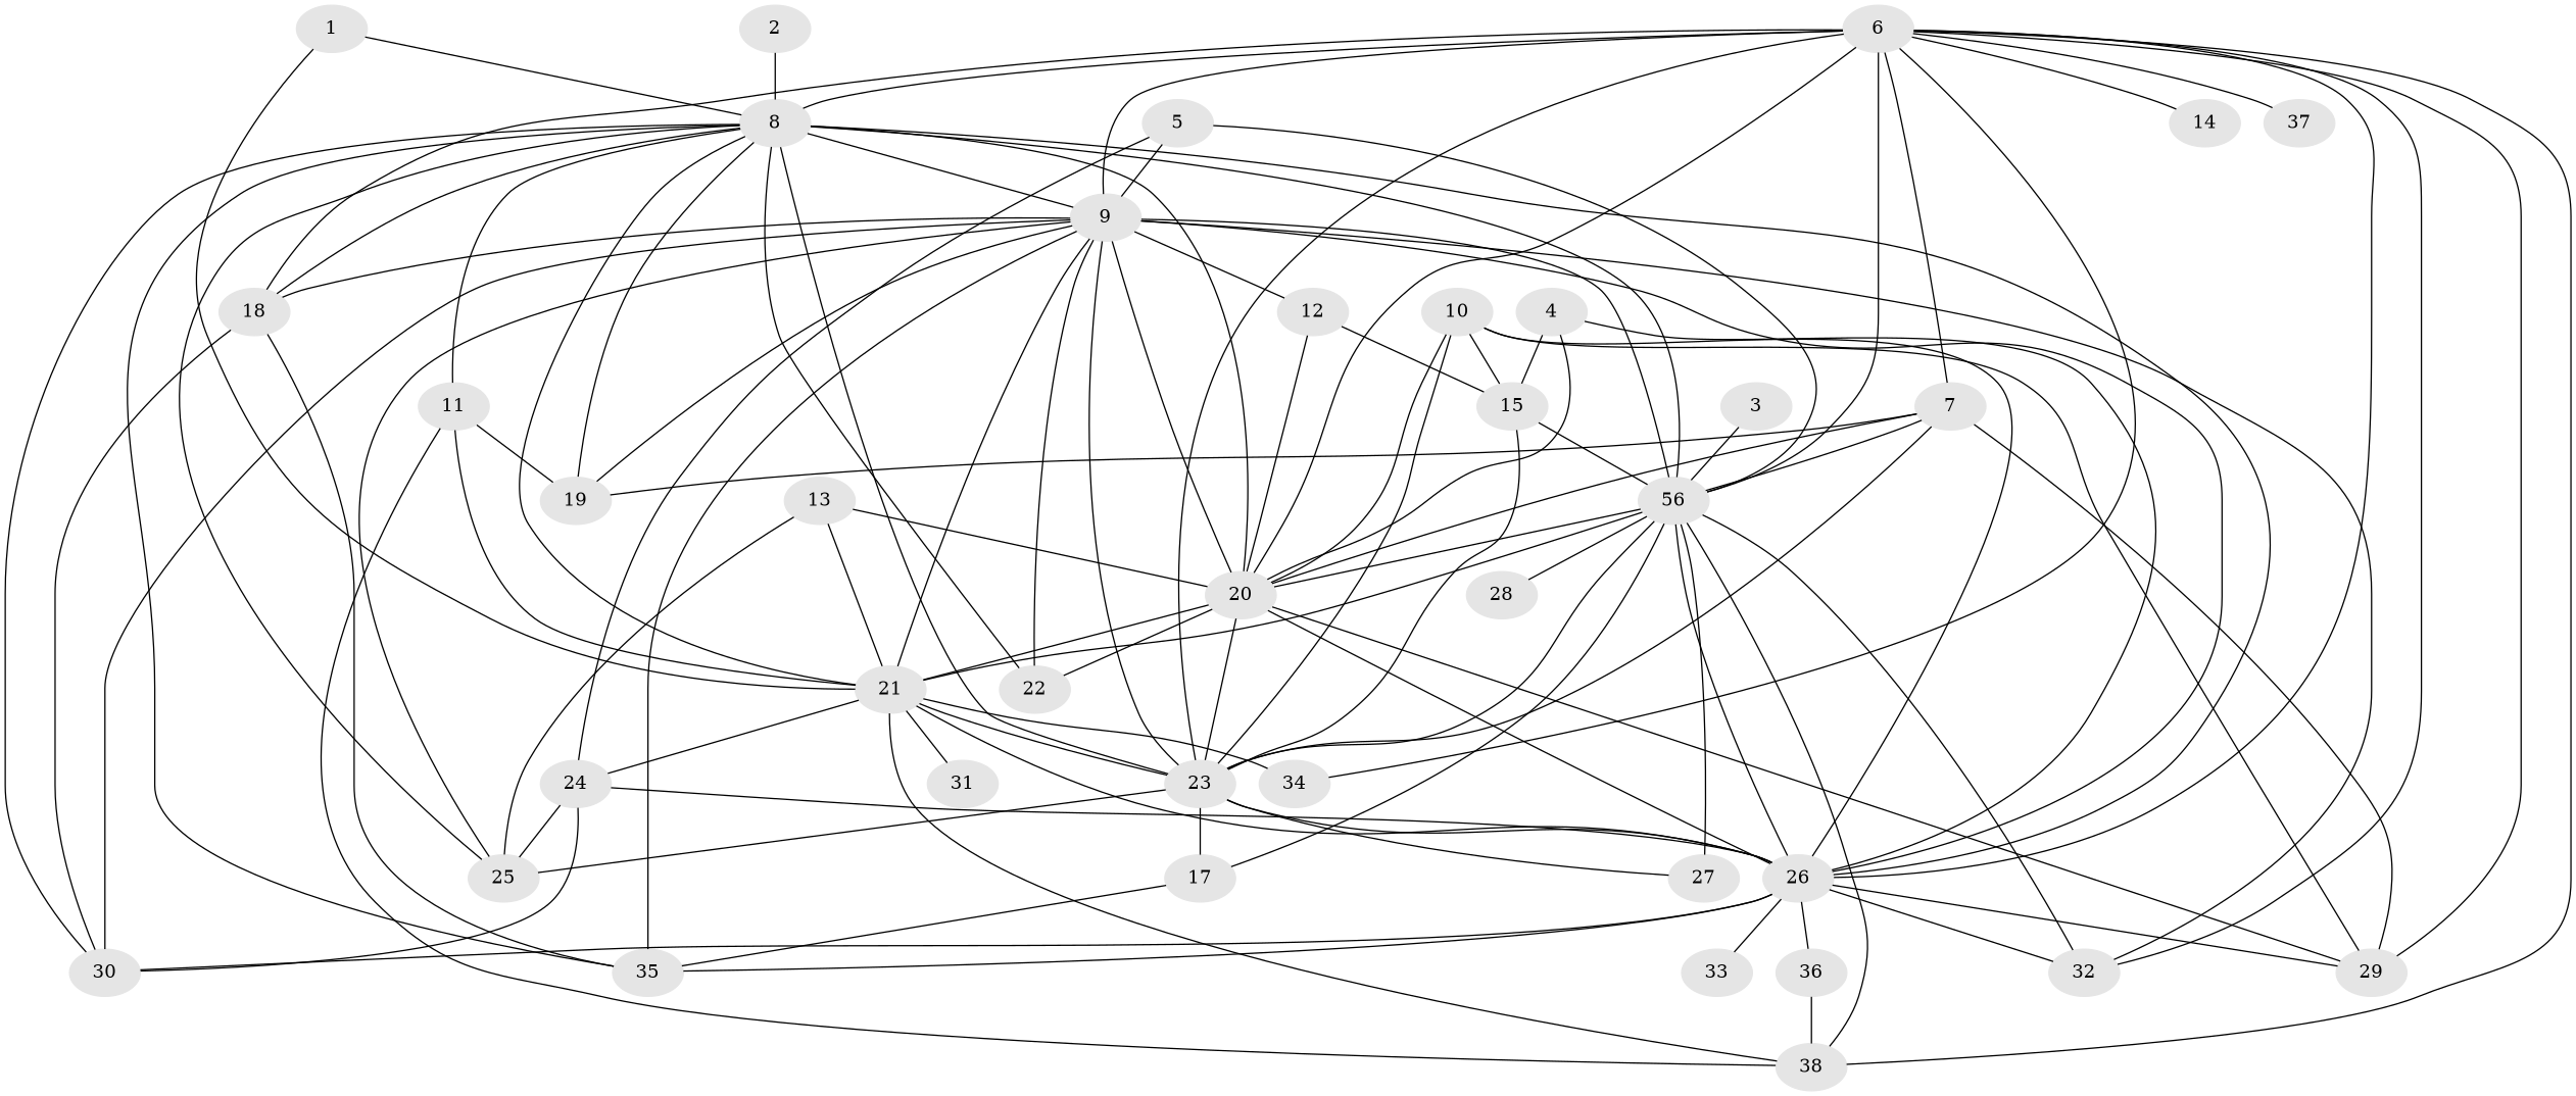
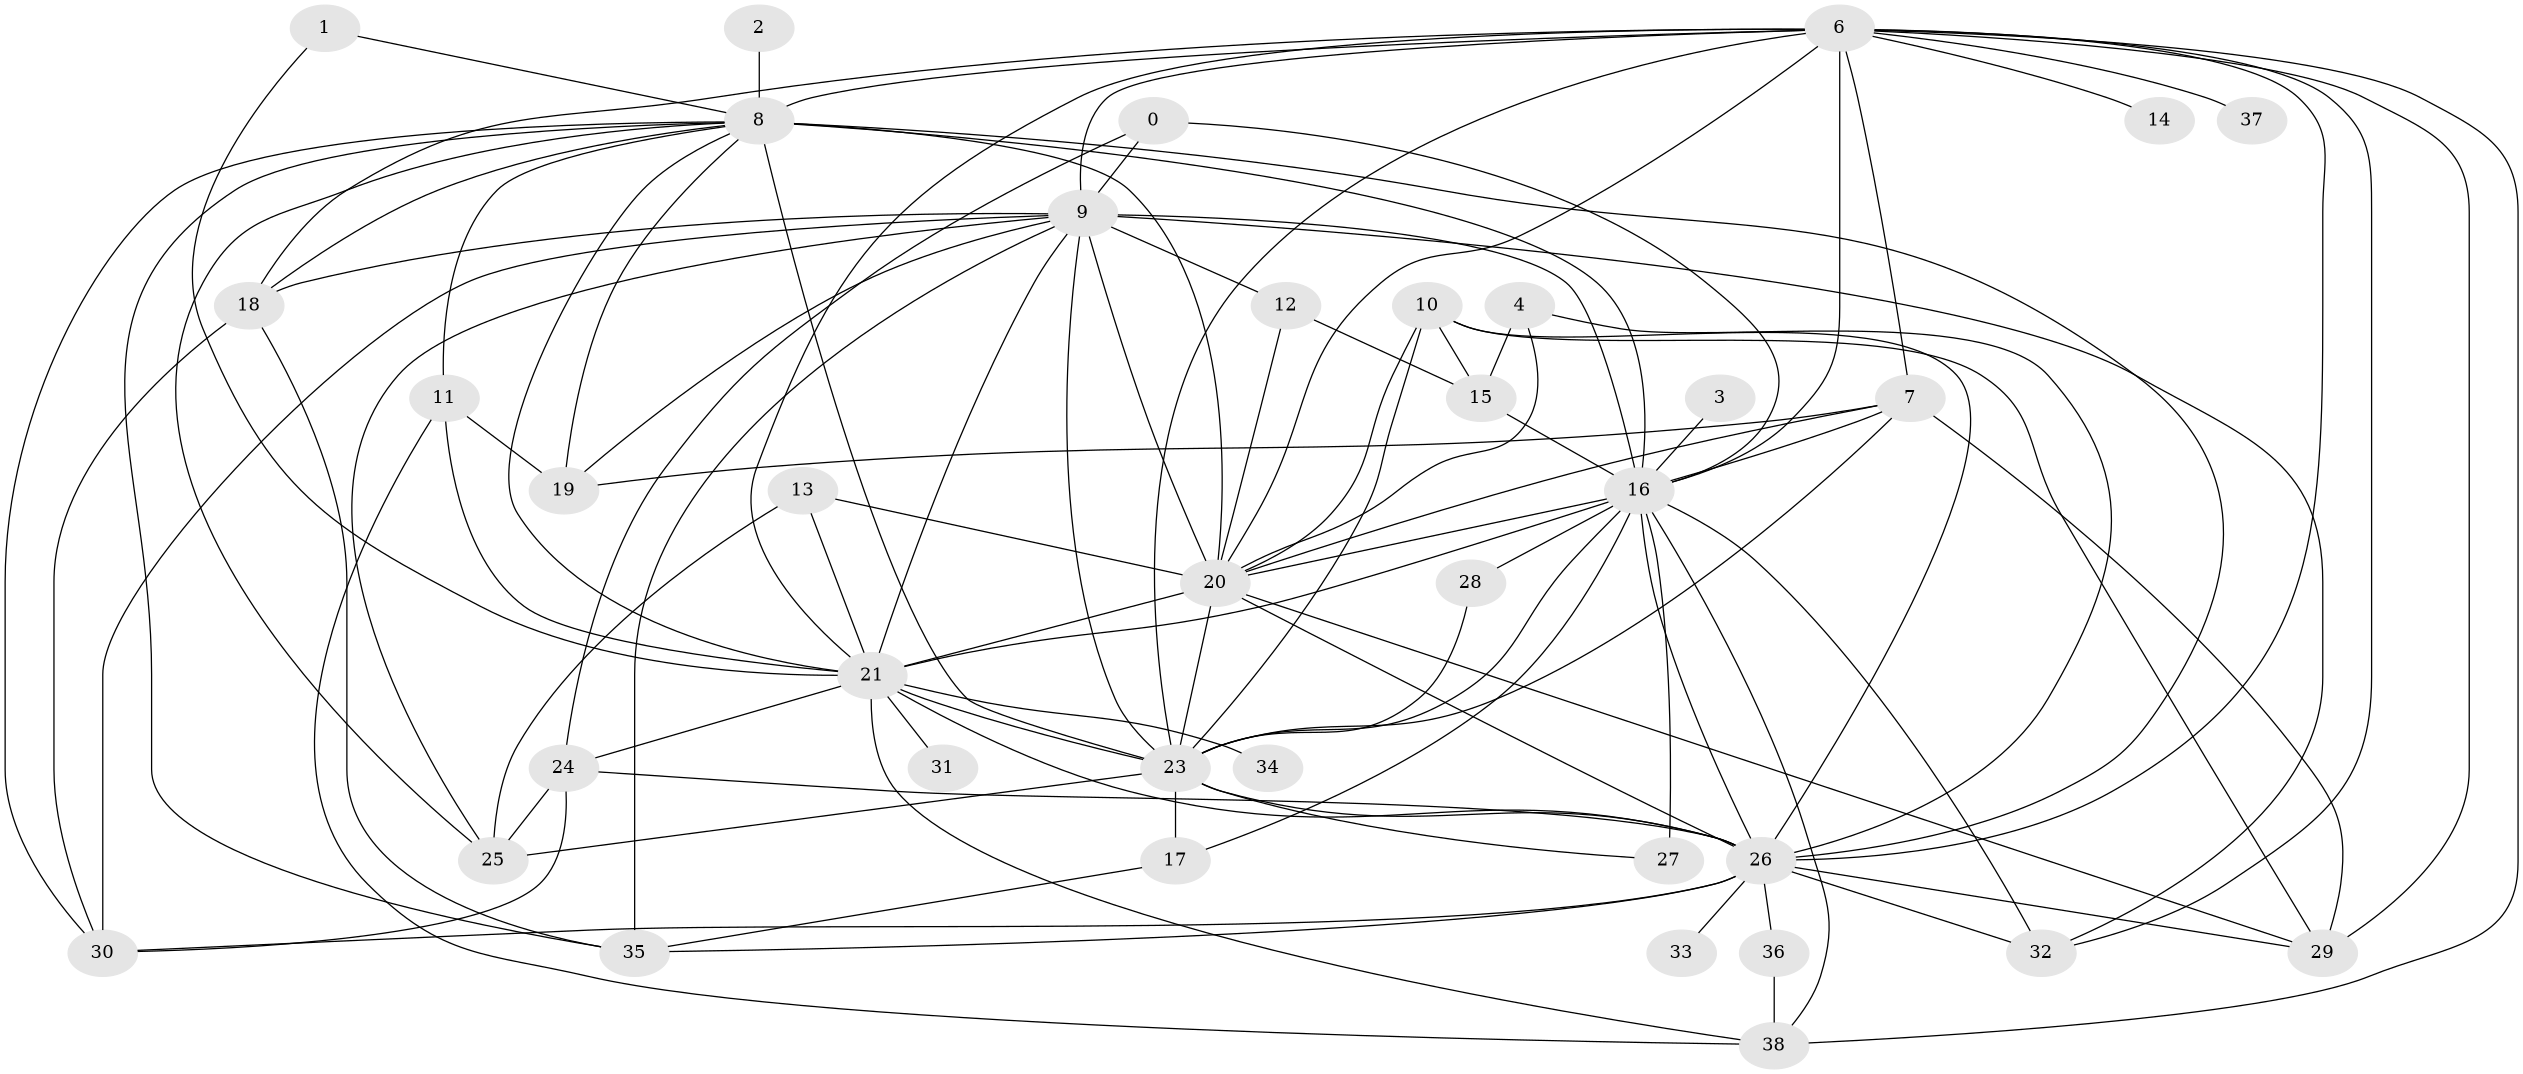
  graph {
    node [color=gray90 style=filled]
    edge [weight=1.0]
    1
    8
    21
-   16 [label=56]
+   16
    20
    26
    9
    18
    23
    19
    11
-   22
    25
    30
    35
    24
    38
    31
    34
    2
    3
    32
    17
    27
    28
    4
    15
    29
    33
    36
-   5
+   5 [label=0]
    12
    6
    14
    37
    7
    10
    13
    1 -- 8
    1 -- 21
    8 -- 21 [weight=2.0]
    8 -- 16 [weight=3.0]
    8 -- 20
    8 -- 26
-   8 -- 9 [weight=3.0]
    8 -- 18
    8 -- 23
    8 -- 19
    8 -- 11
-   8 -- 22
    8 -- 25
    8 -- 30
    8 -- 35
    21 -- 26
    21 -- 23 [weight=2.0]
    21 -- 24
    21 -- 38
    21 -- 31
    21 -- 34
    16 -- 21 [weight=2.0]
    16 -- 20
    16 -- 26 [weight=2.0]
    16 -- 23 [weight=3.0]
    16 -- 38
    16 -- 32
    16 -- 17
    16 -- 27 [weight=2.0]
    16 -- 28
    20 -- 21 [weight=2.0]
    20 -- 26
    20 -- 23 [weight=2.0]
-   20 -- 22
    20 -- 29
    26 -- 30
    26 -- 35
    26 -- 32
    26 -- 29
    26 -- 33
    26 -- 36
    9 -- 21 [weight=3.0]
    9 -- 16 [weight=3.0]
    9 -- 20 [weight=3.0]
-   9 -- 26 [weight=4.0]
    9 -- 18
    9 -- 23 [weight=3.0]
    9 -- 19
-   9 -- 22
    9 -- 25
    9 -- 30
    9 -- 35
    9 -- 32
    9 -- 12
    18 -- 30
    18 -- 35
    23 -- 26 [weight=2.0]
    23 -- 25 [weight=2.0]
    23 -- 17 [weight=2.0]
    23 -- 27
    11 -- 21
    11 -- 19
    11 -- 38
    24 -- 26
    24 -- 25
    24 -- 30
    2 -- 8
    3 -- 16
    17 -- 35
    4 -- 20
    4 -- 26
    4 -- 15
    15 -- 16 [weight=2.0]
-   15 -- 23
+   28 -- 23
    36 -- 38
    5 -- 16
    5 -- 9
    5 -- 24
    12 -- 20
    12 -- 15
    6 -- 8 [weight=2.0]
-   6 -- 34
+   6 -- 21
    6 -- 16 [weight=3.0]
    6 -- 20 [weight=2.0]
    6 -- 26
    6 -- 9 [weight=3.0]
    6 -- 18
    6 -- 23
    6 -- 38
    6 -- 32
    6 -- 29
    6 -- 14
    6 -- 37
    6 -- 7
    7 -- 16
    7 -- 20
    7 -- 23
    7 -- 19
    7 -- 29
    10 -- 20
    10 -- 26
    10 -- 23
    10 -- 15
    10 -- 29
    13 -- 21
    13 -- 20
    13 -- 25
  }
